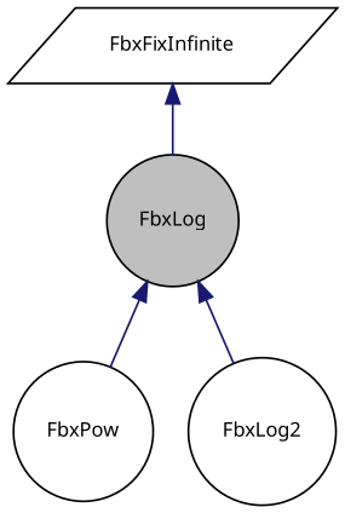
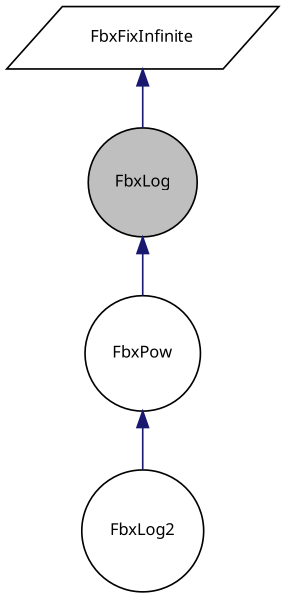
  digraph {
    fontname="Noto Sans"
    rankdir=TB
    node [color=black fillcolor=white fontname="Noto Sans" fontsize=10 shape=circle style=filled]
    edge [color=midnightblue dir=back fontname="Noto Sans" fontsize=10 labelfontname=Helvetica labelfontsize=10 style=solid]
    n1 [fillcolor=grey75 fontcolor=black height=0.2 label=FbxLog width=0.4]
    n2 [height=0.2 label=FbxPow width=0.4]
    n3 [height=0.2 label=FbxLog2 width=0.4]
    n4 [height=0.2 label=FbxFixInfinite shape=parallelogram width=0.4]
    n1 -> n2
-   n1 -> n3
+   n2 -> n3
    n4 -> n1
  }
